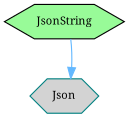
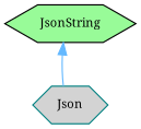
  digraph {
    fontname="Noto Serif"
    node [fontname="Noto Serif" fontsize=10 shape=hexagon style=filled]
    n1 [color=black fillcolor=palegreen fontcolor=black height=0.2 label=JsonString width=0.4]
    n2 [color=teal fillcolor=lightgrey height=0.2 label=Json width=0.4]
-   n2 -> n1 [color=steelblue1 dir=back fontname="Noto Serif" fontsize=10 labelfontname=Helvetica labelfontsize=10 style=solid]
+   n1 -> n2 [color=steelblue1 dir=back fontname="Noto Serif" fontsize=10 labelfontname=Helvetica labelfontsize=10 style=solid]
  }
